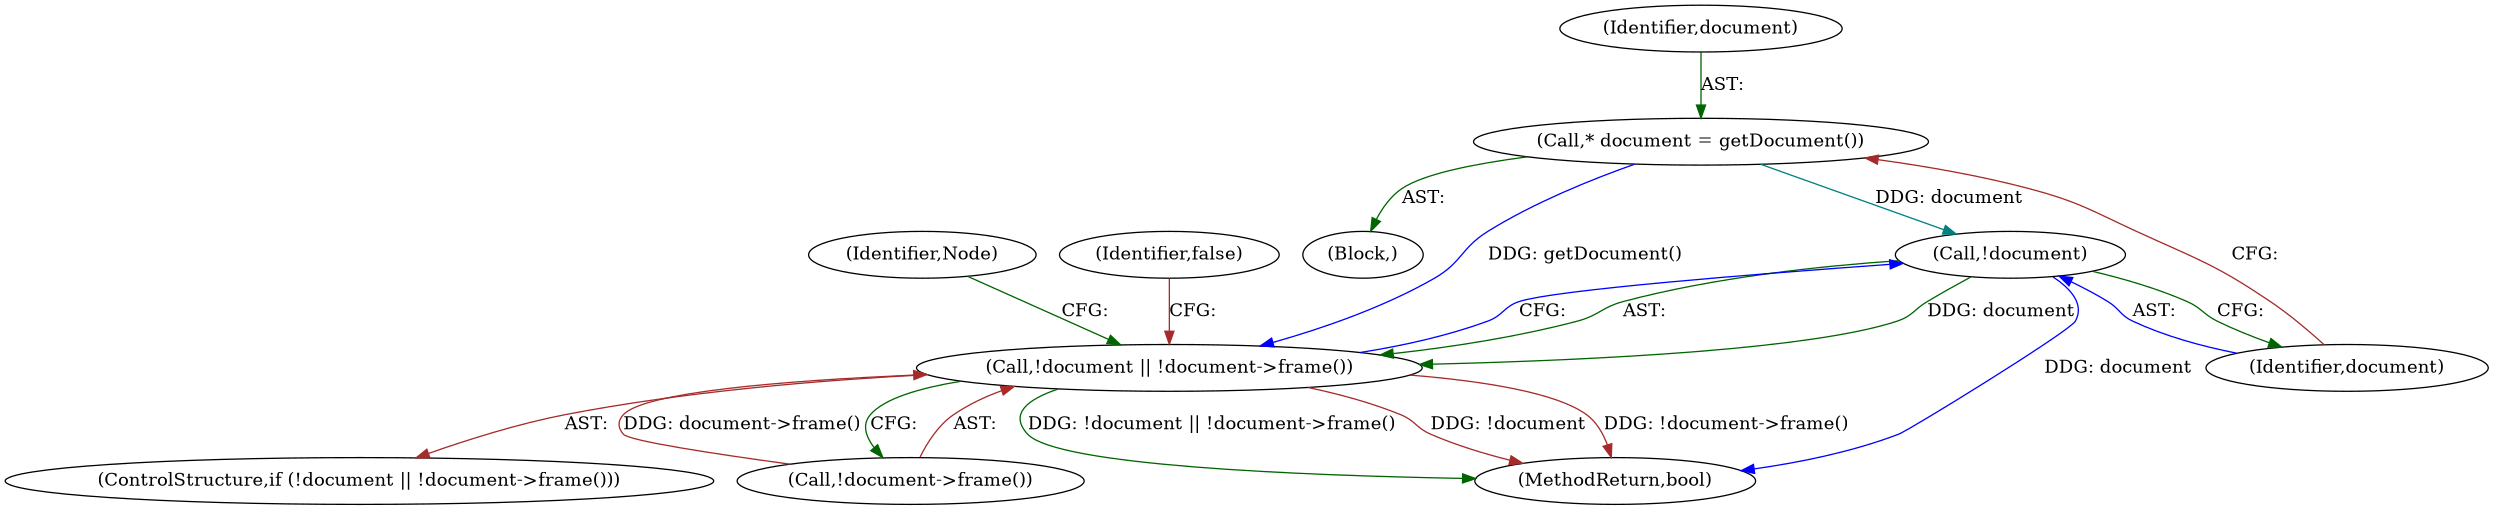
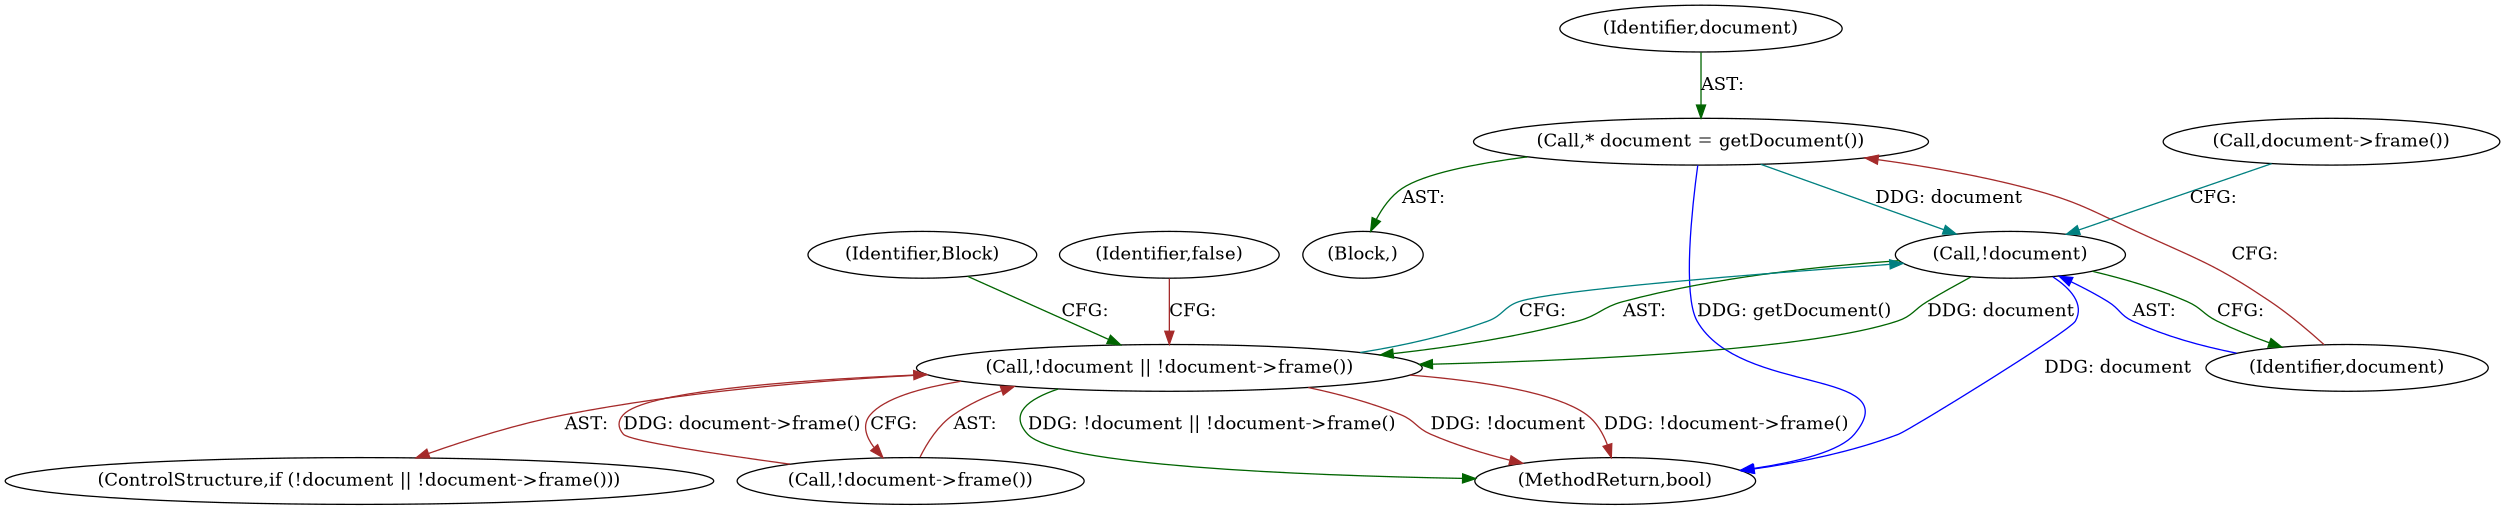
  digraph {
    edge [color=brown]
    n1 [label="(Call,* document = getDocument())"]
    n2 [label="(Call,!document)"]
    n3 [label="(Block,)"]
    n4 [label="(MethodReturn,bool)"]
    n5 [label="(Call,!document || !document->frame())"]
    n6 [label="(Identifier,document)"]
    n7 [label="(ControlStructure,if (!document || !document->frame()))"]
    n8 [label="(Call,!document->frame())"]
    n9 [label="(Identifier,document)"]
    n10 [label="(Identifier,false)"]
-   n12 [label="(Identifier,Node)"]
+   n11 [label="(Call,document->frame())"]
+   n12 [label="(Identifier,Block)"]
    n1 -> n2 [color=teal label="DDG: document"]
    n1 -> n3 [color=darkgreen label="AST: "]
-   n1 -> n5 [color=blue label="DDG: getDocument()"]
+   n1 -> n4 [color=blue label="DDG: getDocument()"]
    n2 -> n4 [color=blue label="DDG: document"]
    n2 -> n5 [color=darkgreen label="AST: "]
    n2 -> n5 [color=darkgreen label="DDG: document"]
    n2 -> n6 [color=darkgreen label="CFG: "]
-   n5 -> n2 [color=blue label="CFG: "]
+   n5 -> n2 [color=teal label="CFG: "]
    n5 -> n4 [label="DDG: !document"]
    n5 -> n4 [label="DDG: !document->frame()"]
    n5 -> n4 [color=darkgreen label="DDG: !document || !document->frame()"]
    n5 -> n7 [label="AST: "]
-   n5 -> n8 [color=darkgreen label="CFG: "]
+   n5 -> n8 [label="CFG: "]
    n6 -> n1 [label="CFG: "]
    n6 -> n2 [color=blue label="AST: "]
    n8 -> n5 [label="AST: "]
    n8 -> n5 [label="DDG: document->frame()"]
    n9 -> n1 [color=darkgreen label="AST: "]
    n10 -> n5 [label="CFG: "]
+   n11 -> n2 [color=teal label="CFG: "]
    n12 -> n5 [color=darkgreen label="CFG: "]
  }
